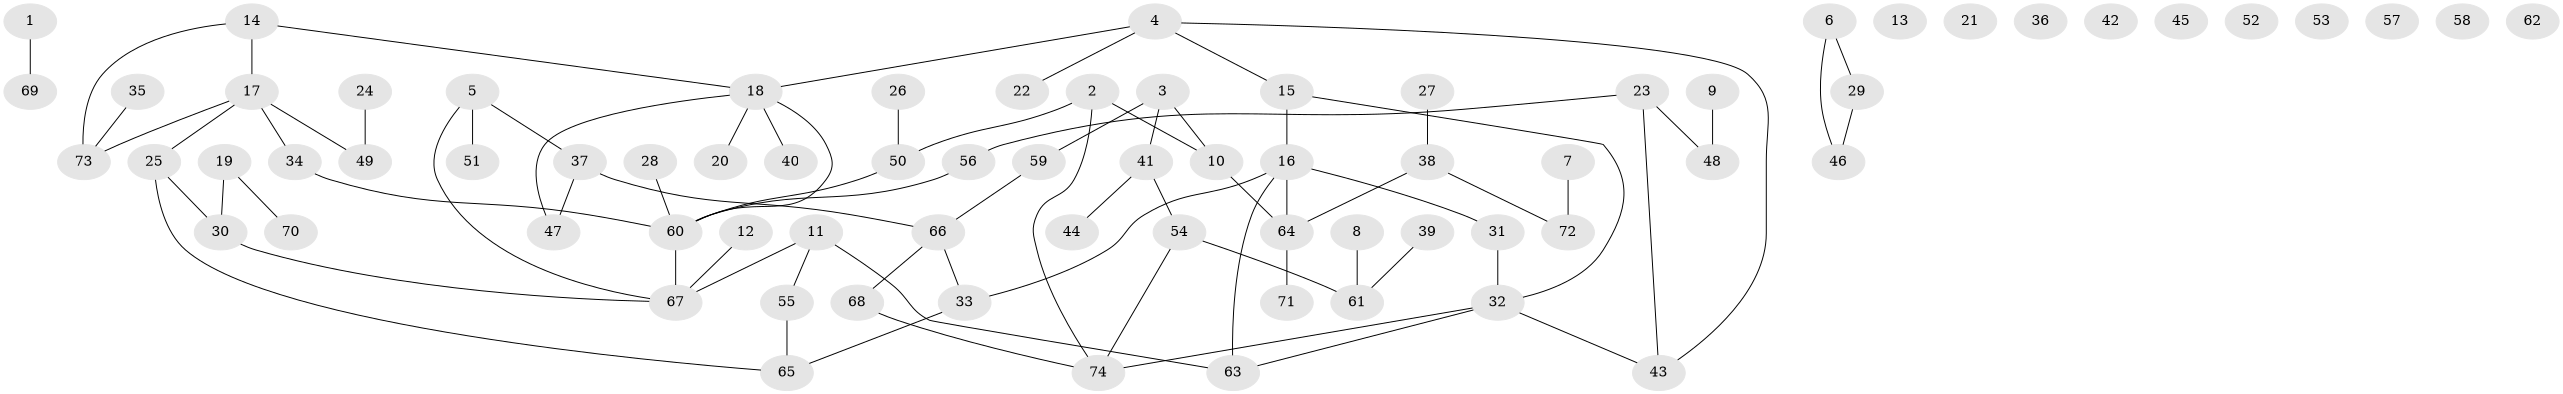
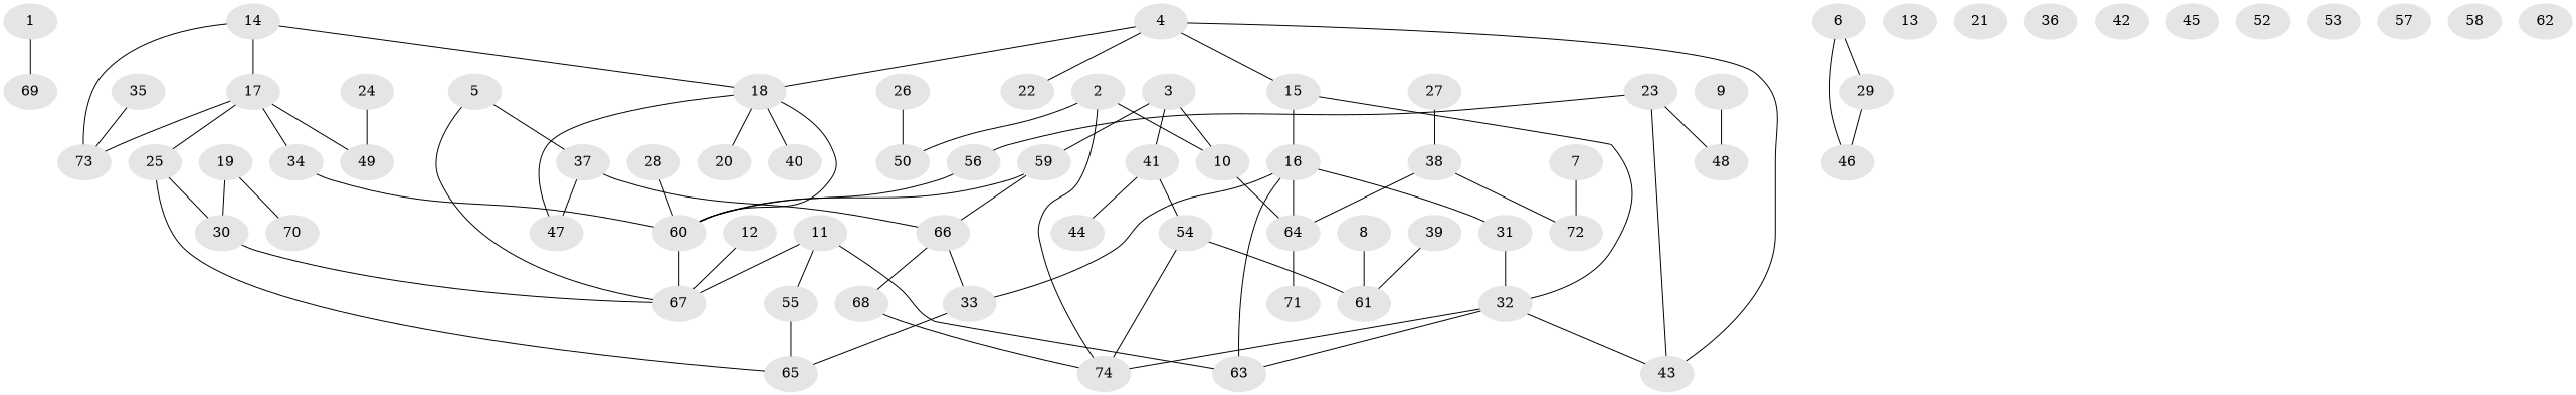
  graph {
    node [color=gray90 style=filled]
    1
    69
    2
    10
    50
    74
    64
    3
    41
    59
    11
    67
    55
    63
    44
    54
    4
    15
    18
    22
    43
    16
    32
    20
    40
    47
    60
    5
    37
-   51
    66
    6
    46
    29
    7
    72
    8
    61
    9
    48
    71
    33
    65
    12
    13
    14
    17
    73
    25
    34
    49
    31
    30
    56
    19
    70
    21
    23
    24
    26
    27
    38
    28
    35
    36
    68
    39
    42
    45
    52
    53
    57
    58
    62
    1 -- 69
    2 -- 10
    2 -- 50
    2 -- 74
    10 -- 64
    64 -- 71
    3 -- 10
    3 -- 41
    3 -- 59
    41 -- 44
    41 -- 54
-   50 -- 60
+   59 -- 60
    59 -- 66
    11 -- 67
    11 -- 55
    11 -- 63
    55 -- 65
    54 -- 74
    54 -- 61
    4 -- 15
    4 -- 18
    4 -- 22
    4 -- 43
    15 -- 16
    15 -- 32
    18 -- 20
    18 -- 40
    18 -- 47
    18 -- 60
    16 -- 64
    16 -- 63
    16 -- 33
    16 -- 31
    32 -- 74
    32 -- 63
    32 -- 43
    60 -- 67
    5 -- 67
    5 -- 37
-   5 -- 51
    37 -- 47
    37 -- 66
    66 -- 33
    66 -- 68
    6 -- 46
    6 -- 29
    29 -- 46
    7 -- 72
    8 -- 61
    9 -- 48
    33 -- 65
    12 -- 67
    14 -- 18
    14 -- 17
    14 -- 73
    17 -- 73
    17 -- 25
    17 -- 34
    17 -- 49
    25 -- 65
    25 -- 30
    34 -- 60
    31 -- 32
    30 -- 67
    56 -- 60
    19 -- 30
    19 -- 70
    23 -- 43
    23 -- 48
    23 -- 56
    24 -- 49
    26 -- 50
    27 -- 38
    38 -- 64
    38 -- 72
    28 -- 60
    35 -- 73
    68 -- 74
    39 -- 61
  }
